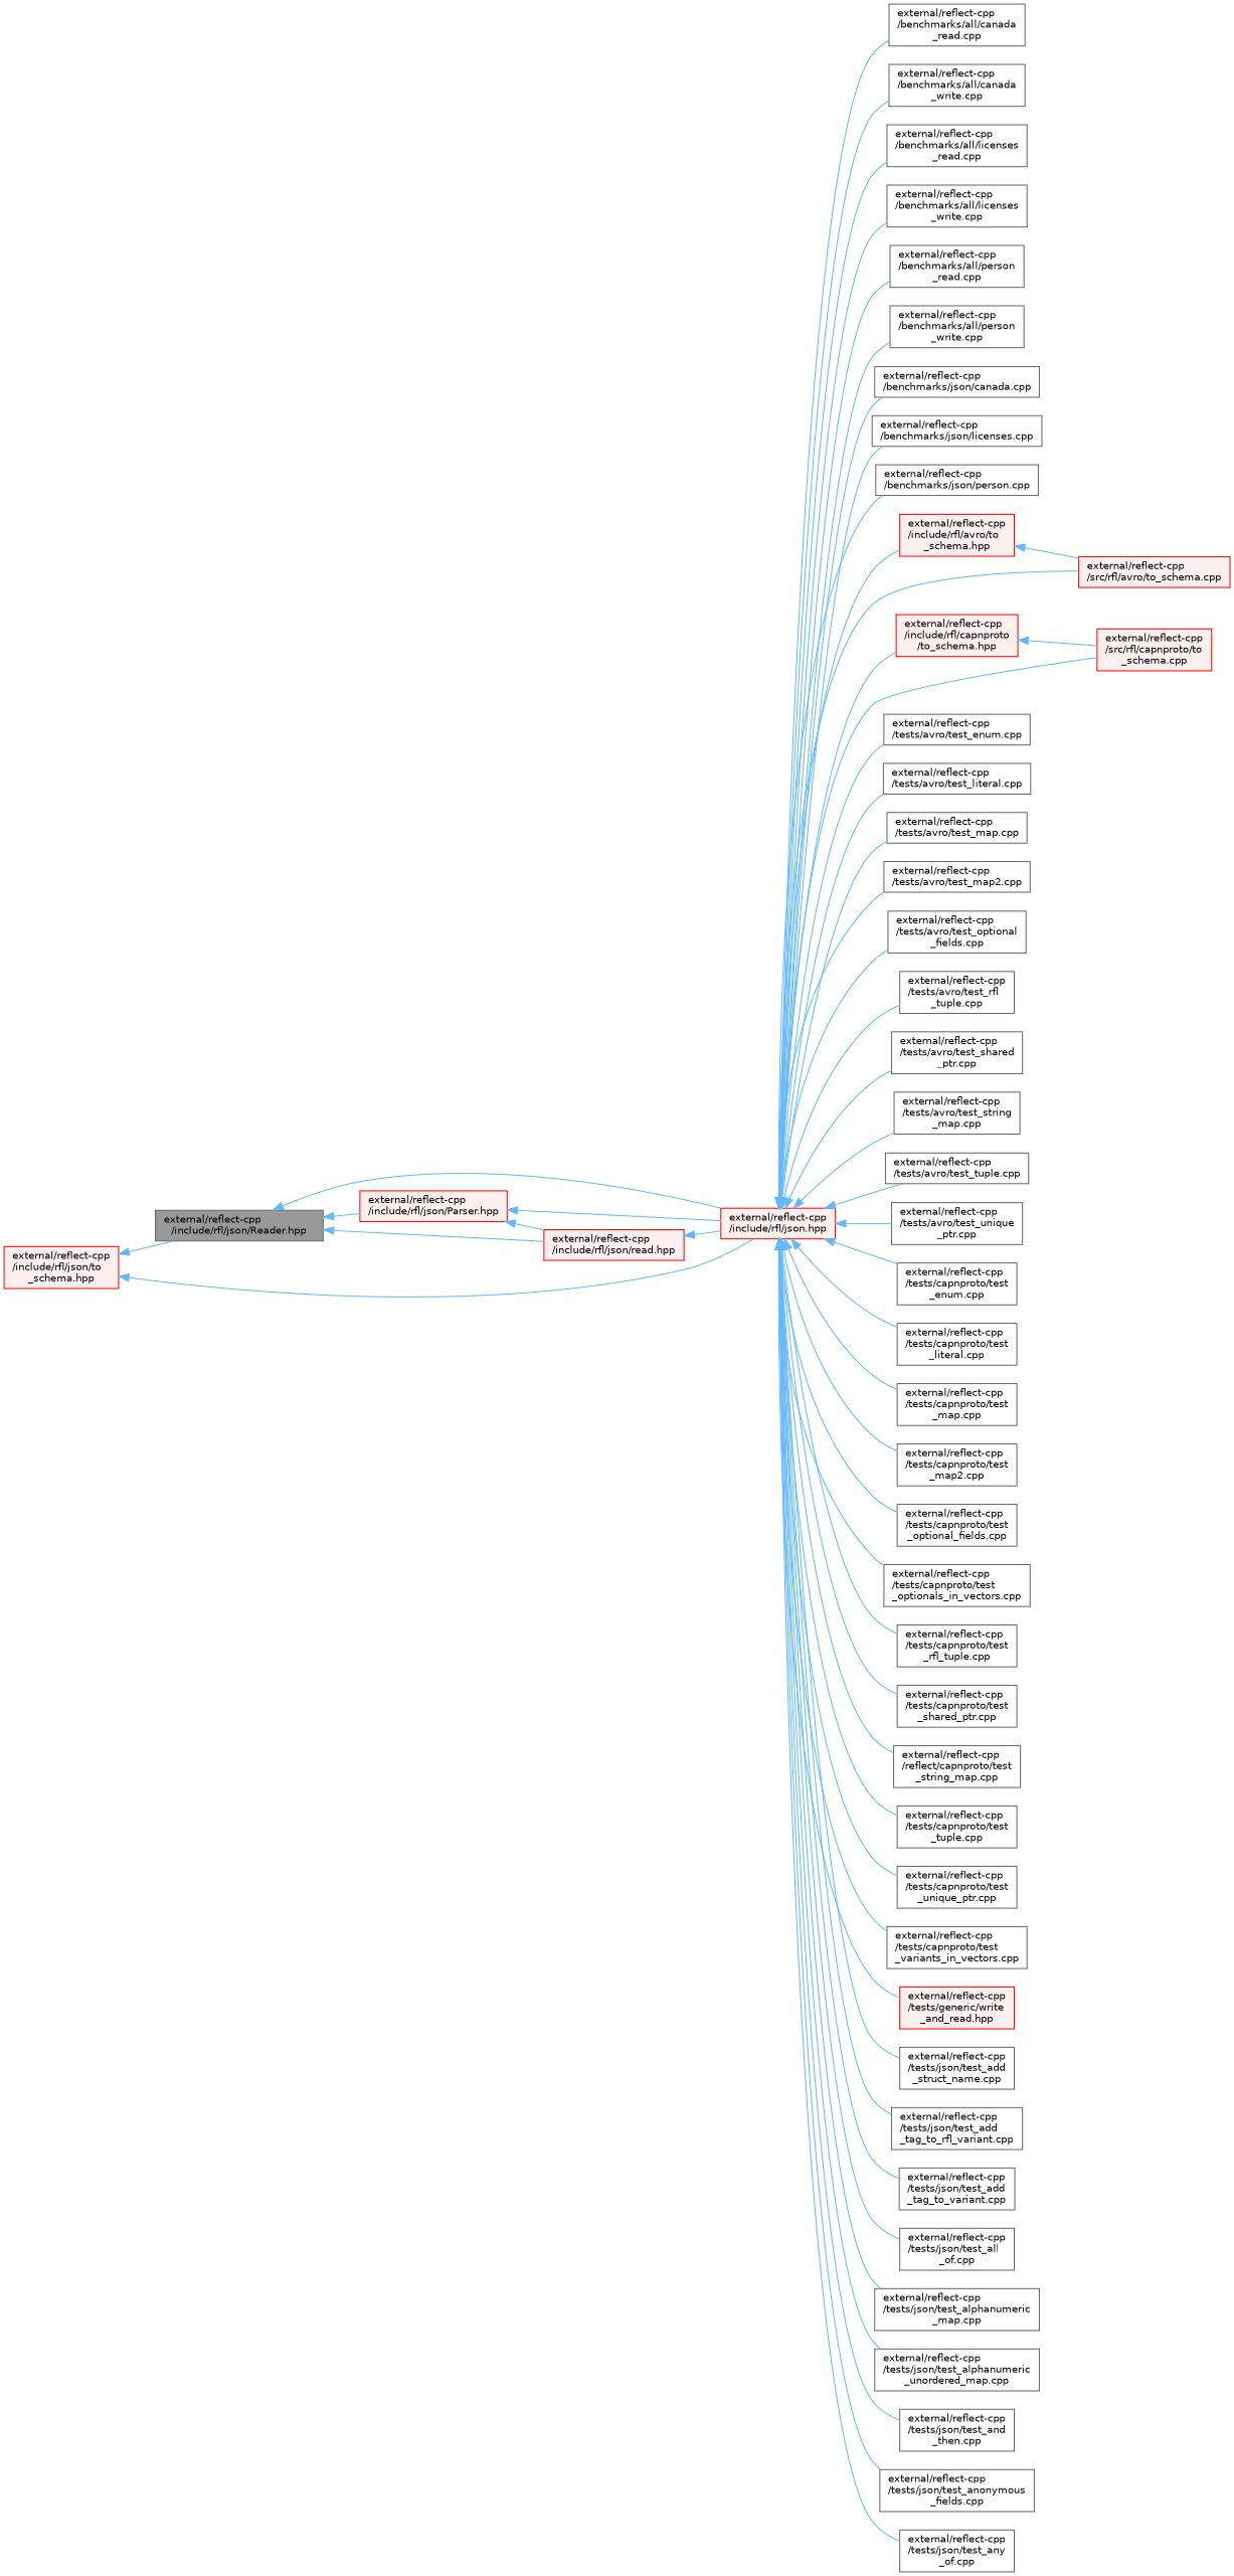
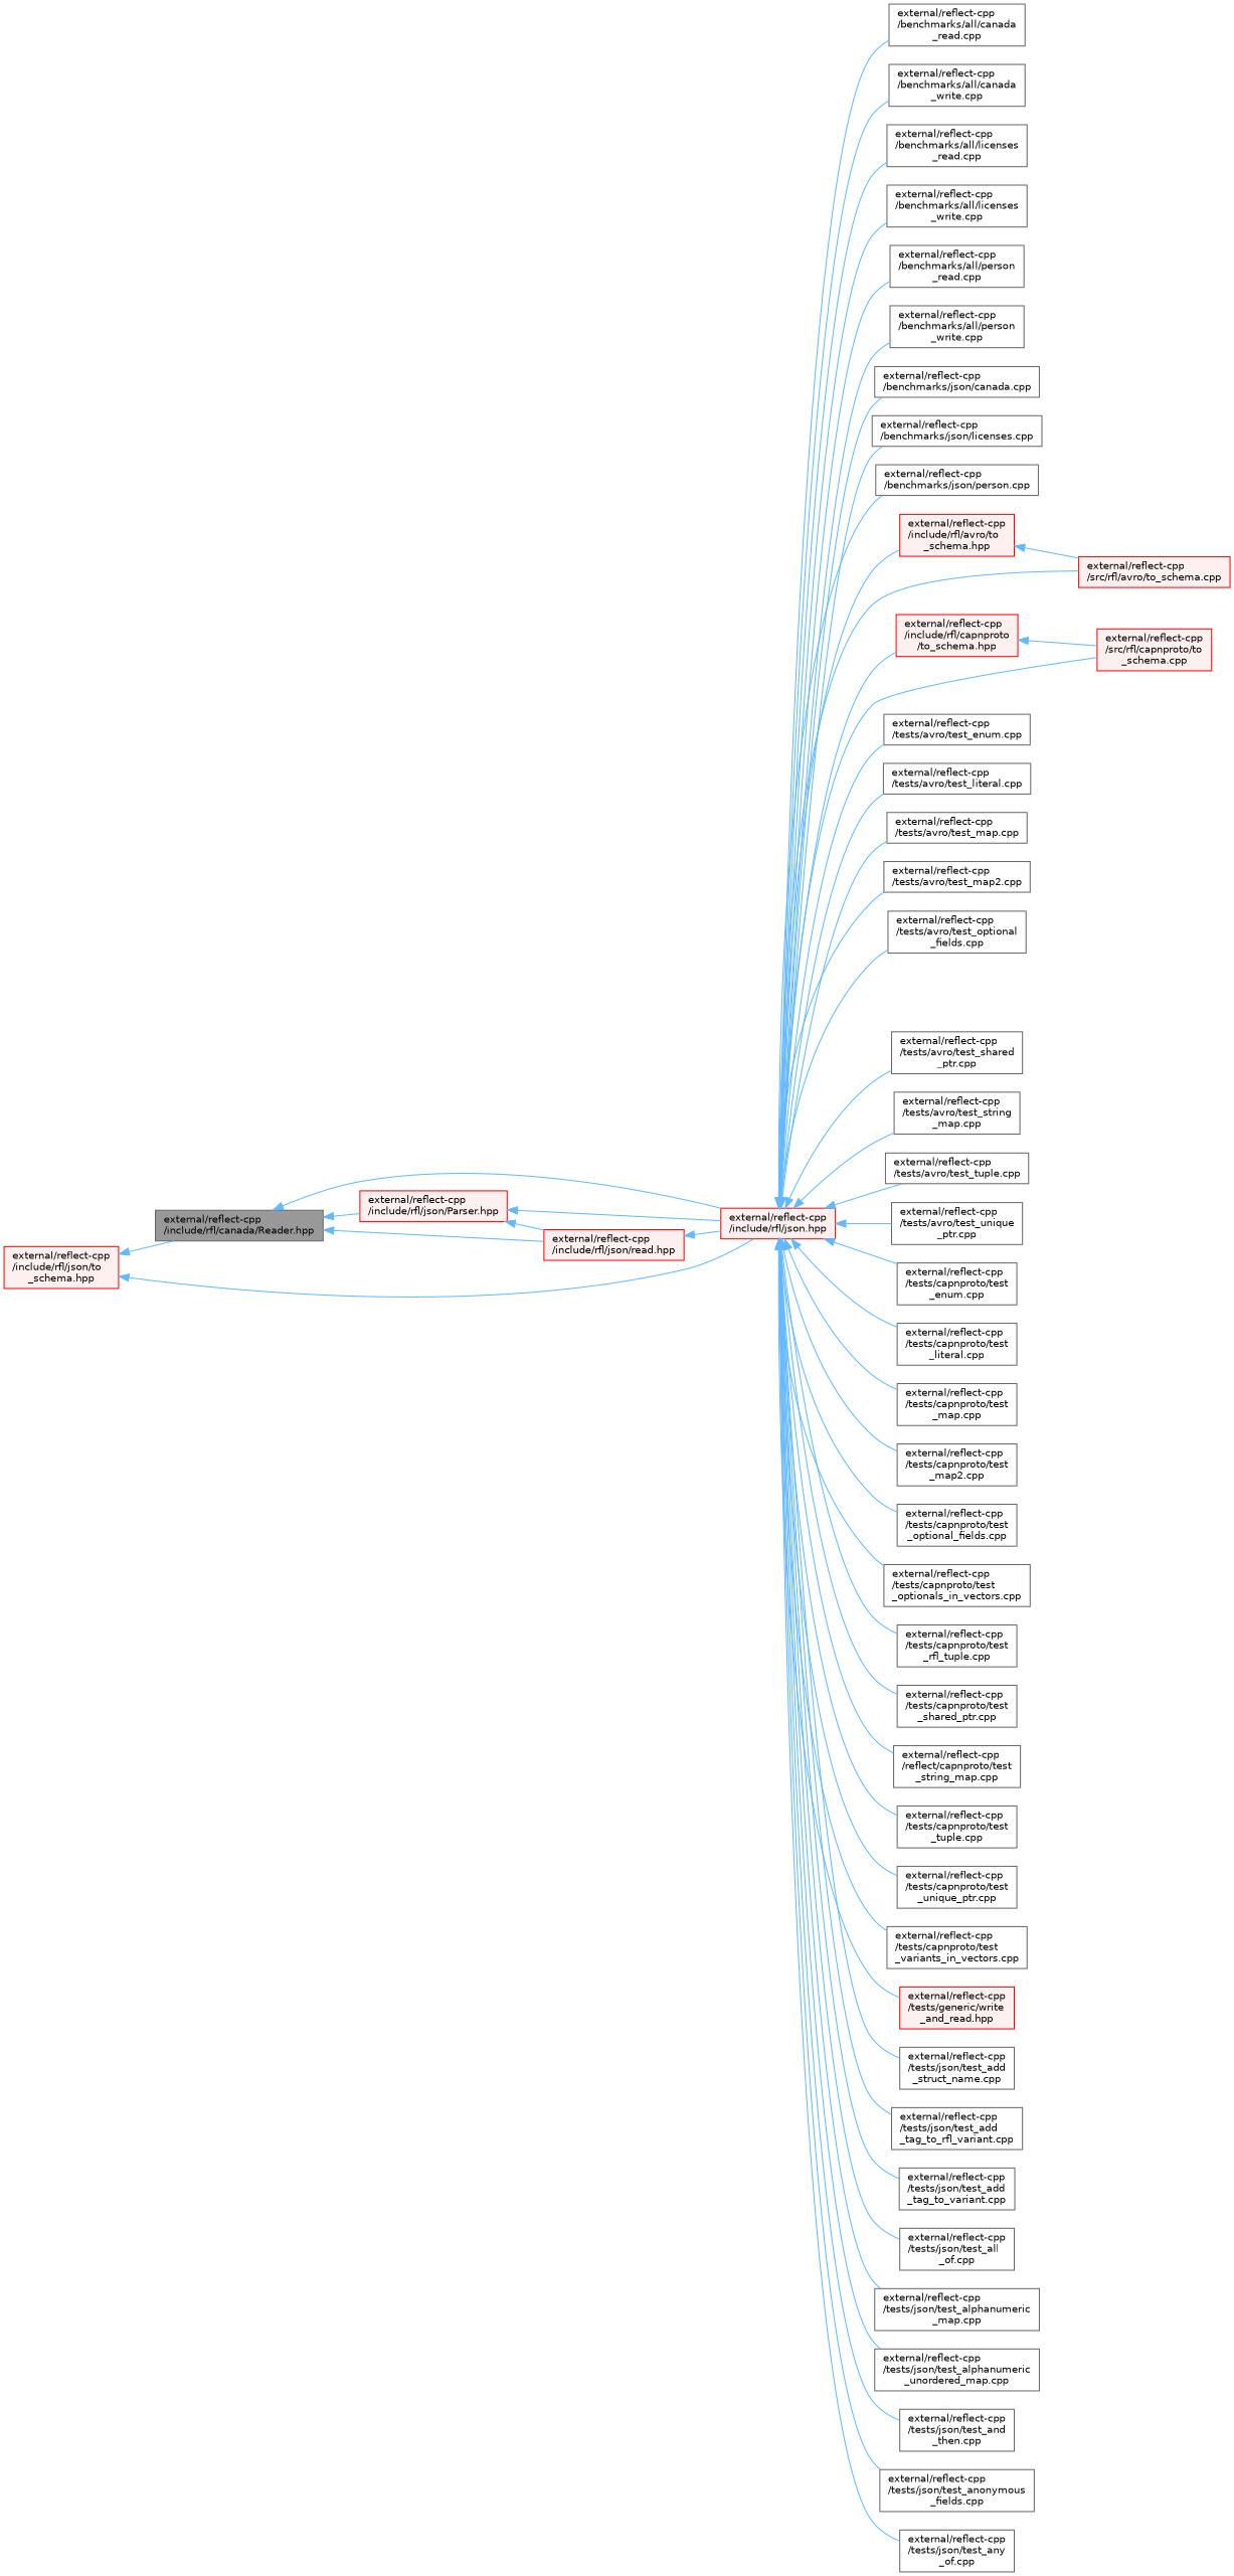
  digraph {
    rankdir=LR
    node [color=grey40 fillcolor=white fontname=Helvetica fontsize=10 shape=box style=filled]
    edge [color=steelblue1 dir=back fontname=Helvetica fontsize=10 labelfontname=Helvetica labelfontsize=10 style=solid]
-   n1 [color=gray40 fillcolor=grey60 fontcolor=black height=0.2 label="external/reflect-cpp\l/include/rfl/json/Reader.hpp" width=0.4]
+   n1 [color=gray40 fillcolor=grey60 fontcolor=black height=0.2 label="external/reflect-cpp\l/include/rfl/canada/Reader.hpp" width=0.4]
    n2 [color=red fillcolor="#FFF0F0" height=0.2 label="external/reflect-cpp\l/include/rfl/json.hpp" width=0.4]
    n3 [color=red fillcolor="#FFF0F0" height=0.2 label="external/reflect-cpp\l/include/rfl/json/Parser.hpp" width=0.4]
    n4 [color=red fillcolor="#FFF0F0" height=0.2 label="external/reflect-cpp\l/include/rfl/json/read.hpp" width=0.4]
    n5 [height=0.2 label="external/reflect-cpp\l/benchmarks/all/canada\l_read.cpp" width=0.4]
    n6 [height=0.2 label="external/reflect-cpp\l/benchmarks/all/canada\l_write.cpp" width=0.4]
    n7 [height=0.2 label="external/reflect-cpp\l/benchmarks/all/licenses\l_read.cpp" width=0.4]
    n8 [height=0.2 label="external/reflect-cpp\l/benchmarks/all/licenses\l_write.cpp" width=0.4]
    n9 [height=0.2 label="external/reflect-cpp\l/benchmarks/all/person\l_read.cpp" width=0.4]
    n10 [height=0.2 label="external/reflect-cpp\l/benchmarks/all/person\l_write.cpp" width=0.4]
    n11 [height=0.2 label="external/reflect-cpp\l/benchmarks/json/canada.cpp" width=0.4]
    n12 [height=0.2 label="external/reflect-cpp\l/benchmarks/json/licenses.cpp" width=0.4]
    n13 [height=0.2 label="external/reflect-cpp\l/benchmarks/json/person.cpp" width=0.4]
    n14 [color=red fillcolor="#FFF0F0" height=0.2 label="external/reflect-cpp\l/include/rfl/avro/to\l_schema.hpp" width=0.4]
    n15 [color=red fillcolor="#FFF0F0" height=0.2 label="external/reflect-cpp\l/src/rfl/avro/to_schema.cpp" width=0.4]
    n16 [color=red fillcolor="#FFF0F0" height=0.2 label="external/reflect-cpp\l/include/rfl/capnproto\l/to_schema.hpp" width=0.4]
    n17 [color=red fillcolor="#FFF0F0" height=0.2 label="external/reflect-cpp\l/src/rfl/capnproto/to\l_schema.cpp" width=0.4]
    n18 [height=0.2 label="external/reflect-cpp\l/tests/avro/test_enum.cpp" width=0.4]
    n19 [height=0.2 label="external/reflect-cpp\l/tests/avro/test_literal.cpp" width=0.4]
    n20 [height=0.2 label="external/reflect-cpp\l/tests/avro/test_map.cpp" width=0.4]
    n21 [height=0.2 label="external/reflect-cpp\l/tests/avro/test_map2.cpp" width=0.4]
    n22 [height=0.2 label="external/reflect-cpp\l/tests/avro/test_optional\l_fields.cpp" width=0.4]
-   n23 [height=0.2 label="external/reflect-cpp\l/tests/avro/test_rfl\l_tuple.cpp" width=0.4]
    n24 [height=0.2 label="external/reflect-cpp\l/tests/avro/test_shared\l_ptr.cpp" width=0.4]
    n25 [height=0.2 label="external/reflect-cpp\l/tests/avro/test_string\l_map.cpp" width=0.4]
    n26 [height=0.2 label="external/reflect-cpp\l/tests/avro/test_tuple.cpp" width=0.4]
    n27 [height=0.2 label="external/reflect-cpp\l/tests/avro/test_unique\l_ptr.cpp" width=0.4]
    n28 [height=0.2 label="external/reflect-cpp\l/tests/capnproto/test\l_enum.cpp" width=0.4]
    n29 [height=0.2 label="external/reflect-cpp\l/tests/capnproto/test\l_literal.cpp" width=0.4]
    n30 [height=0.2 label="external/reflect-cpp\l/tests/capnproto/test\l_map.cpp" width=0.4]
    n31 [height=0.2 label="external/reflect-cpp\l/tests/capnproto/test\l_map2.cpp" width=0.4]
    n32 [height=0.2 label="external/reflect-cpp\l/tests/capnproto/test\l_optional_fields.cpp" width=0.4]
    n33 [height=0.2 label="external/reflect-cpp\l/tests/capnproto/test\l_optionals_in_vectors.cpp" width=0.4]
    n34 [height=0.2 label="external/reflect-cpp\l/tests/capnproto/test\l_rfl_tuple.cpp" width=0.4]
    n35 [height=0.2 label="external/reflect-cpp\l/tests/capnproto/test\l_shared_ptr.cpp" width=0.4]
    n36 [height=0.2 label="external/reflect-cpp\l/reflect/capnproto/test\l_string_map.cpp" width=0.4]
    n37 [height=0.2 label="external/reflect-cpp\l/tests/capnproto/test\l_tuple.cpp" width=0.4]
    n38 [height=0.2 label="external/reflect-cpp\l/tests/capnproto/test\l_unique_ptr.cpp" width=0.4]
    n39 [height=0.2 label="external/reflect-cpp\l/tests/capnproto/test\l_variants_in_vectors.cpp" width=0.4]
    n40 [color=red fillcolor="#FFF0F0" height=0.2 label="external/reflect-cpp\l/tests/generic/write\l_and_read.hpp" width=0.4]
    n41 [height=0.2 label="external/reflect-cpp\l/tests/json/test_add\l_struct_name.cpp" width=0.4]
    n42 [height=0.2 label="external/reflect-cpp\l/tests/json/test_add\l_tag_to_rfl_variant.cpp" width=0.4]
    n43 [height=0.2 label="external/reflect-cpp\l/tests/json/test_add\l_tag_to_variant.cpp" width=0.4]
    n44 [height=0.2 label="external/reflect-cpp\l/tests/json/test_all\l_of.cpp" width=0.4]
    n45 [height=0.2 label="external/reflect-cpp\l/tests/json/test_alphanumeric\l_map.cpp" width=0.4]
    n46 [height=0.2 label="external/reflect-cpp\l/tests/json/test_alphanumeric\l_unordered_map.cpp" width=0.4]
    n47 [height=0.2 label="external/reflect-cpp\l/tests/json/test_and\l_then.cpp" width=0.4]
    n48 [height=0.2 label="external/reflect-cpp\l/tests/json/test_anonymous\l_fields.cpp" width=0.4]
    n49 [height=0.2 label="external/reflect-cpp\l/tests/json/test_any\l_of.cpp" width=0.4]
    n50 [color=red fillcolor="#FFF0F0" height=0.2 label="external/reflect-cpp\l/include/rfl/json/to\l_schema.hpp" width=0.4]
    n1 -> n2
    n1 -> n3
    n1 -> n4
    n2 -> n5
    n2 -> n6
    n2 -> n7
    n2 -> n8
    n2 -> n9
    n2 -> n10
    n2 -> n11
    n2 -> n12
    n2 -> n13
    n2 -> n14
    n2 -> n15
    n2 -> n16
    n2 -> n17
    n2 -> n18
    n2 -> n19
    n2 -> n20
    n2 -> n21
    n2 -> n22
-   n2 -> n23
    n2 -> n24
    n2 -> n25
    n2 -> n26
    n2 -> n27
    n2 -> n28
    n2 -> n29
    n2 -> n30
    n2 -> n31
    n2 -> n32
    n2 -> n33
    n2 -> n34
    n2 -> n35
    n2 -> n36
    n2 -> n37
    n2 -> n38
    n2 -> n39
    n2 -> n40
    n2 -> n41
    n2 -> n42
    n2 -> n43
    n2 -> n44
    n2 -> n45
    n2 -> n46
    n2 -> n47
    n2 -> n48
    n2 -> n49
    n3 -> n2
    n3 -> n4
    n4 -> n2
    n14 -> n15
    n16 -> n17
    n50 -> n1
    n50 -> n2
  }
